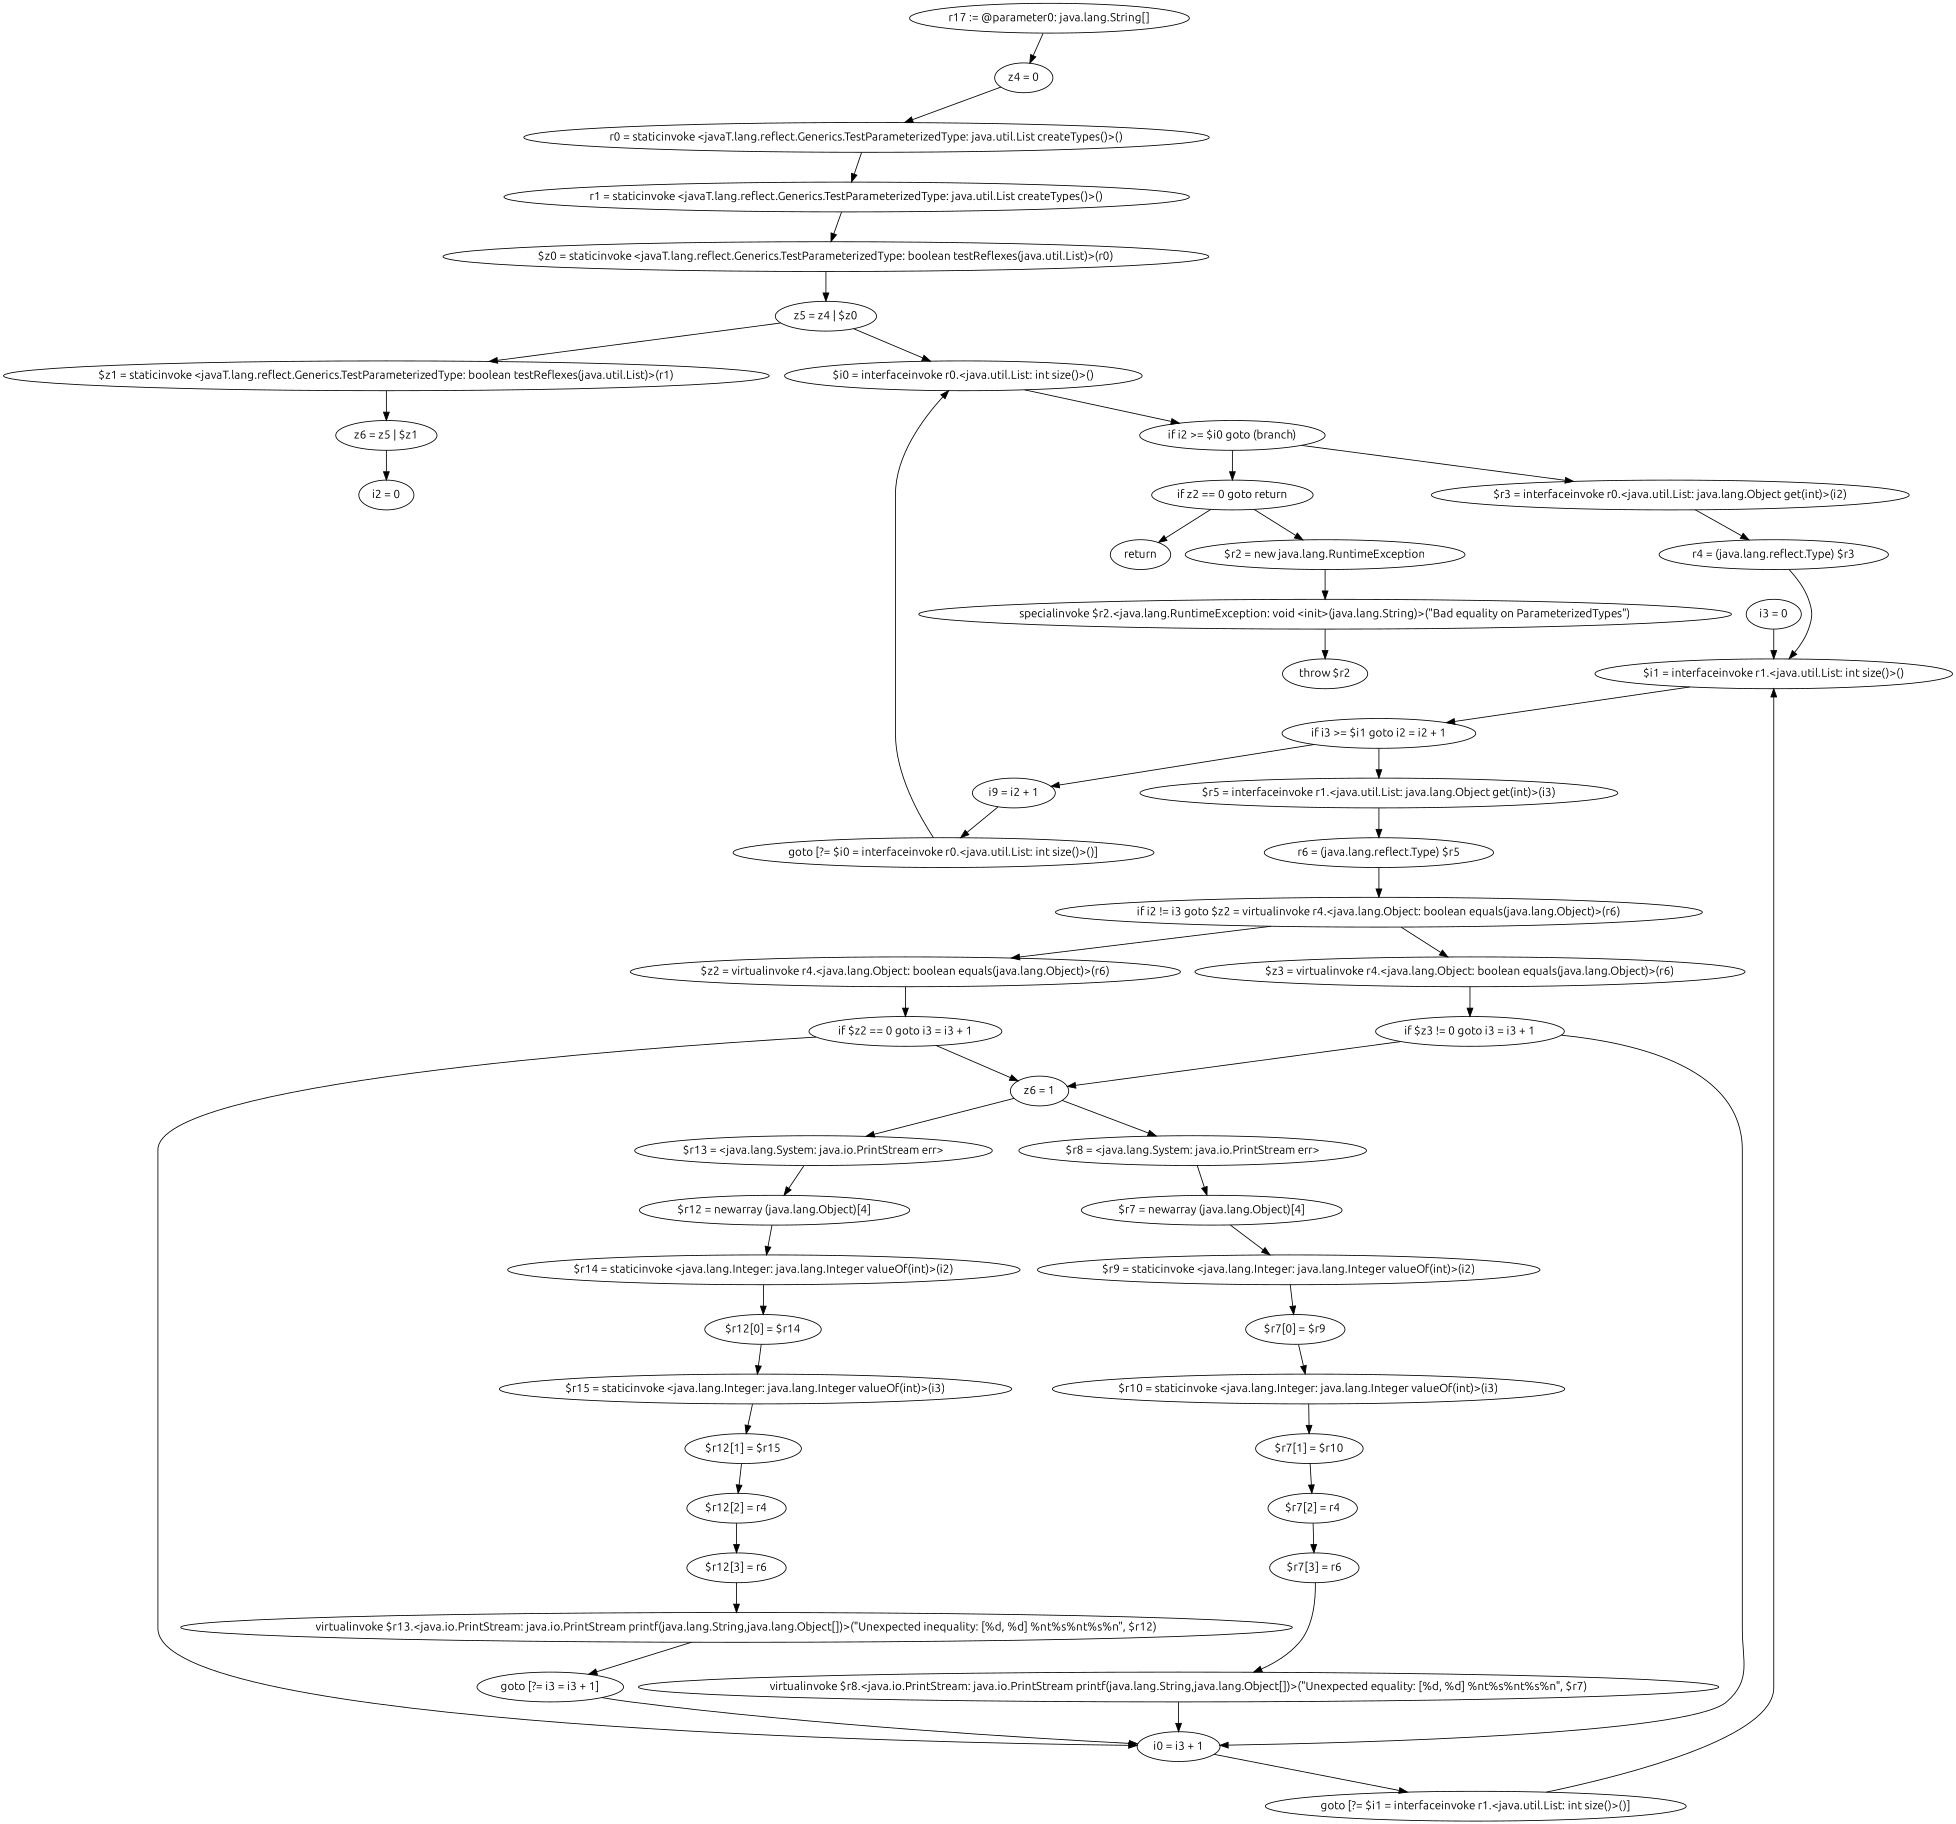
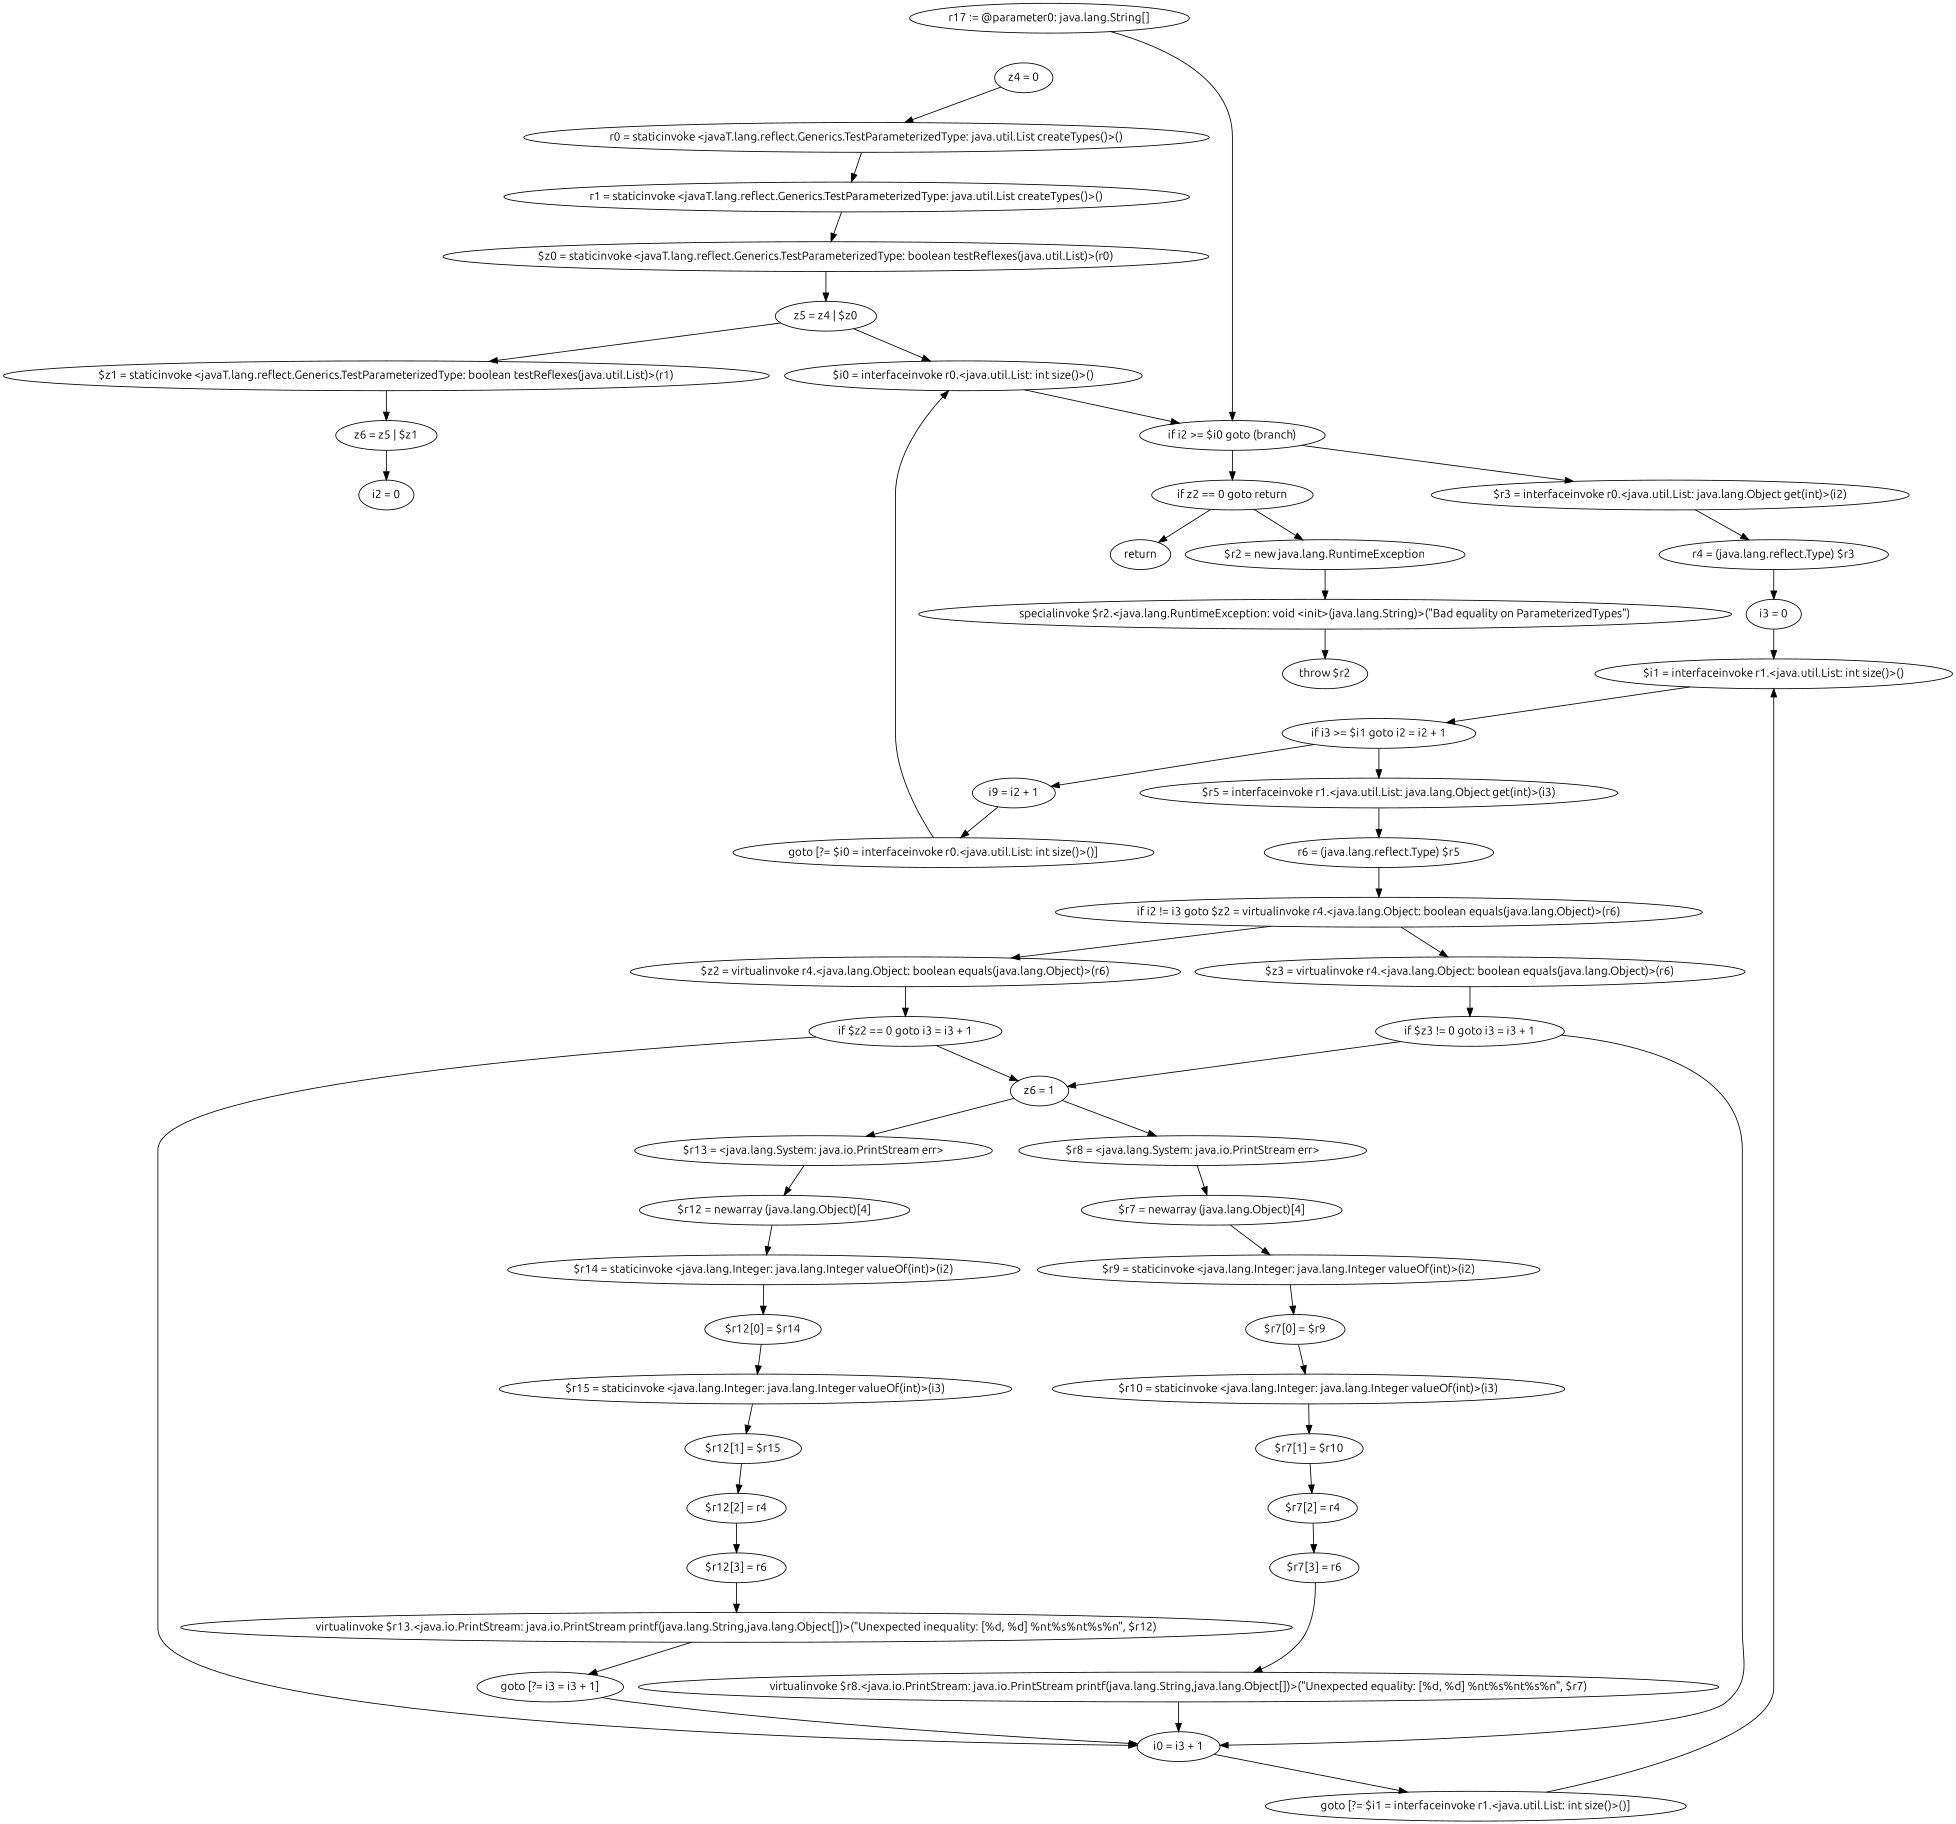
  digraph {
    fontname=Ubuntu
    node [fontname=Ubuntu]
    edge [fontname=Ubuntu]
    "r17 := @parameter0: java.lang.String[]"
    "z4 = 0"
    "r0 = staticinvoke <javaT.lang.reflect.Generics.TestParameterizedType: java.util.List createTypes()>()"
    "r1 = staticinvoke <javaT.lang.reflect.Generics.TestParameterizedType: java.util.List createTypes()>()"
    "$z0 = staticinvoke <javaT.lang.reflect.Generics.TestParameterizedType: boolean testReflexes(java.util.List)>(r0)"
    "z5 = z4 | $z0"
    "$z1 = staticinvoke <javaT.lang.reflect.Generics.TestParameterizedType: boolean testReflexes(java.util.List)>(r1)"
    "$i0 = interfaceinvoke r0.<java.util.List: int size()>()"
    "z6 = z5 | $z1"
    "i2 = 0"
    "if i2 >= $i0 goto (branch)"
    "$r3 = interfaceinvoke r0.<java.util.List: java.lang.Object get(int)>(i2)"
    n13 [label="if z2 == 0 goto return"]
    "r4 = (java.lang.reflect.Type) $r3"
    "$r2 = new java.lang.RuntimeException"
    return
    "i3 = 0"
    "$i1 = interfaceinvoke r1.<java.util.List: int size()>()"
    "if i3 >= $i1 goto i2 = i2 + 1"
    "$r5 = interfaceinvoke r1.<java.util.List: java.lang.Object get(int)>(i3)"
    n21 [label="i9 = i2 + 1"]
    "r6 = (java.lang.reflect.Type) $r5"
    "goto [?= $i0 = interfaceinvoke r0.<java.util.List: int size()>()]"
    "if i2 != i3 goto $z2 = virtualinvoke r4.<java.lang.Object: boolean equals(java.lang.Object)>(r6)"
    "$z3 = virtualinvoke r4.<java.lang.Object: boolean equals(java.lang.Object)>(r6)"
    "$z2 = virtualinvoke r4.<java.lang.Object: boolean equals(java.lang.Object)>(r6)"
    "if $z3 != 0 goto i3 = i3 + 1"
    "if $z2 == 0 goto i3 = i3 + 1"
    "z6 = 1"
    n30 [label="i0 = i3 + 1"]
    "$r13 = <java.lang.System: java.io.PrintStream err>"
    "$r8 = <java.lang.System: java.io.PrintStream err>"
    "goto [?= $i1 = interfaceinvoke r1.<java.util.List: int size()>()]"
    "$r12 = newarray (java.lang.Object)[4]"
    "$r7 = newarray (java.lang.Object)[4]"
    "$r14 = staticinvoke <java.lang.Integer: java.lang.Integer valueOf(int)>(i2)"
    "$r12[0] = $r14"
    "$r15 = staticinvoke <java.lang.Integer: java.lang.Integer valueOf(int)>(i3)"
    "$r12[1] = $r15"
    "$r12[2] = r4"
    "$r12[3] = r6"
    "virtualinvoke $r13.<java.io.PrintStream: java.io.PrintStream printf(java.lang.String,java.lang.Object[])>(\"Unexpected inequality: [%d, %d] %n\t%s%n\t%s%n\", $r12)"
    "goto [?= i3 = i3 + 1]"
    "$r9 = staticinvoke <java.lang.Integer: java.lang.Integer valueOf(int)>(i2)"
    "$r7[0] = $r9"
    "$r10 = staticinvoke <java.lang.Integer: java.lang.Integer valueOf(int)>(i3)"
    "$r7[1] = $r10"
    "$r7[2] = r4"
    "$r7[3] = r6"
    "virtualinvoke $r8.<java.io.PrintStream: java.io.PrintStream printf(java.lang.String,java.lang.Object[])>(\"Unexpected equality: [%d, %d] %n\t%s%n\t%s%n\", $r7)"
    "specialinvoke $r2.<java.lang.RuntimeException: void <init>(java.lang.String)>(\"Bad equality on ParameterizedTypes\")"
    "throw $r2"
-   "r17 := @parameter0: java.lang.String[]" -> "z4 = 0"
+   "r17 := @parameter0: java.lang.String[]" -> "if i2 >= $i0 goto (branch)"
    "z4 = 0" -> "r0 = staticinvoke <javaT.lang.reflect.Generics.TestParameterizedType: java.util.List createTypes()>()"
    "r0 = staticinvoke <javaT.lang.reflect.Generics.TestParameterizedType: java.util.List createTypes()>()" -> "r1 = staticinvoke <javaT.lang.reflect.Generics.TestParameterizedType: java.util.List createTypes()>()"
    "r1 = staticinvoke <javaT.lang.reflect.Generics.TestParameterizedType: java.util.List createTypes()>()" -> "$z0 = staticinvoke <javaT.lang.reflect.Generics.TestParameterizedType: boolean testReflexes(java.util.List)>(r0)"
    "$z0 = staticinvoke <javaT.lang.reflect.Generics.TestParameterizedType: boolean testReflexes(java.util.List)>(r0)" -> "z5 = z4 | $z0"
    "z5 = z4 | $z0" -> "$z1 = staticinvoke <javaT.lang.reflect.Generics.TestParameterizedType: boolean testReflexes(java.util.List)>(r1)"
    "z5 = z4 | $z0" -> "$i0 = interfaceinvoke r0.<java.util.List: int size()>()"
    "$z1 = staticinvoke <javaT.lang.reflect.Generics.TestParameterizedType: boolean testReflexes(java.util.List)>(r1)" -> "z6 = z5 | $z1"
    "$i0 = interfaceinvoke r0.<java.util.List: int size()>()" -> "if i2 >= $i0 goto (branch)"
    "z6 = z5 | $z1" -> "i2 = 0"
    "if i2 >= $i0 goto (branch)" -> "$r3 = interfaceinvoke r0.<java.util.List: java.lang.Object get(int)>(i2)"
    "if i2 >= $i0 goto (branch)" -> n13
    "$r3 = interfaceinvoke r0.<java.util.List: java.lang.Object get(int)>(i2)" -> "r4 = (java.lang.reflect.Type) $r3"
    n13 -> "$r2 = new java.lang.RuntimeException"
    n13 -> return
-   "r4 = (java.lang.reflect.Type) $r3" -> "$i1 = interfaceinvoke r1.<java.util.List: int size()>()"
+   "r4 = (java.lang.reflect.Type) $r3" -> "i3 = 0"
    "$r2 = new java.lang.RuntimeException" -> "specialinvoke $r2.<java.lang.RuntimeException: void <init>(java.lang.String)>(\"Bad equality on ParameterizedTypes\")"
    "i3 = 0" -> "$i1 = interfaceinvoke r1.<java.util.List: int size()>()"
    "$i1 = interfaceinvoke r1.<java.util.List: int size()>()" -> "if i3 >= $i1 goto i2 = i2 + 1"
    "if i3 >= $i1 goto i2 = i2 + 1" -> "$r5 = interfaceinvoke r1.<java.util.List: java.lang.Object get(int)>(i3)"
    "if i3 >= $i1 goto i2 = i2 + 1" -> n21
    "$r5 = interfaceinvoke r1.<java.util.List: java.lang.Object get(int)>(i3)" -> "r6 = (java.lang.reflect.Type) $r5"
    n21 -> "goto [?= $i0 = interfaceinvoke r0.<java.util.List: int size()>()]"
    "r6 = (java.lang.reflect.Type) $r5" -> "if i2 != i3 goto $z2 = virtualinvoke r4.<java.lang.Object: boolean equals(java.lang.Object)>(r6)"
    "goto [?= $i0 = interfaceinvoke r0.<java.util.List: int size()>()]" -> "$i0 = interfaceinvoke r0.<java.util.List: int size()>()"
    "if i2 != i3 goto $z2 = virtualinvoke r4.<java.lang.Object: boolean equals(java.lang.Object)>(r6)" -> "$z3 = virtualinvoke r4.<java.lang.Object: boolean equals(java.lang.Object)>(r6)"
    "if i2 != i3 goto $z2 = virtualinvoke r4.<java.lang.Object: boolean equals(java.lang.Object)>(r6)" -> "$z2 = virtualinvoke r4.<java.lang.Object: boolean equals(java.lang.Object)>(r6)"
    "$z3 = virtualinvoke r4.<java.lang.Object: boolean equals(java.lang.Object)>(r6)" -> "if $z3 != 0 goto i3 = i3 + 1"
    "$z2 = virtualinvoke r4.<java.lang.Object: boolean equals(java.lang.Object)>(r6)" -> "if $z2 == 0 goto i3 = i3 + 1"
    "if $z3 != 0 goto i3 = i3 + 1" -> "z6 = 1"
    "if $z3 != 0 goto i3 = i3 + 1" -> n30
    "if $z2 == 0 goto i3 = i3 + 1" -> "z6 = 1"
    "if $z2 == 0 goto i3 = i3 + 1" -> n30
    "z6 = 1" -> "$r13 = <java.lang.System: java.io.PrintStream err>"
    "z6 = 1" -> "$r8 = <java.lang.System: java.io.PrintStream err>"
    n30 -> "goto [?= $i1 = interfaceinvoke r1.<java.util.List: int size()>()]"
    "$r13 = <java.lang.System: java.io.PrintStream err>" -> "$r12 = newarray (java.lang.Object)[4]"
    "$r8 = <java.lang.System: java.io.PrintStream err>" -> "$r7 = newarray (java.lang.Object)[4]"
    "goto [?= $i1 = interfaceinvoke r1.<java.util.List: int size()>()]" -> "$i1 = interfaceinvoke r1.<java.util.List: int size()>()"
    "$r12 = newarray (java.lang.Object)[4]" -> "$r14 = staticinvoke <java.lang.Integer: java.lang.Integer valueOf(int)>(i2)"
    "$r7 = newarray (java.lang.Object)[4]" -> "$r9 = staticinvoke <java.lang.Integer: java.lang.Integer valueOf(int)>(i2)"
    "$r14 = staticinvoke <java.lang.Integer: java.lang.Integer valueOf(int)>(i2)" -> "$r12[0] = $r14"
    "$r12[0] = $r14" -> "$r15 = staticinvoke <java.lang.Integer: java.lang.Integer valueOf(int)>(i3)"
    "$r15 = staticinvoke <java.lang.Integer: java.lang.Integer valueOf(int)>(i3)" -> "$r12[1] = $r15"
    "$r12[1] = $r15" -> "$r12[2] = r4"
    "$r12[2] = r4" -> "$r12[3] = r6"
    "$r12[3] = r6" -> "virtualinvoke $r13.<java.io.PrintStream: java.io.PrintStream printf(java.lang.String,java.lang.Object[])>(\"Unexpected inequality: [%d, %d] %n\t%s%n\t%s%n\", $r12)"
    "virtualinvoke $r13.<java.io.PrintStream: java.io.PrintStream printf(java.lang.String,java.lang.Object[])>(\"Unexpected inequality: [%d, %d] %n\t%s%n\t%s%n\", $r12)" -> "goto [?= i3 = i3 + 1]"
    "goto [?= i3 = i3 + 1]" -> n30
    "$r9 = staticinvoke <java.lang.Integer: java.lang.Integer valueOf(int)>(i2)" -> "$r7[0] = $r9"
    "$r7[0] = $r9" -> "$r10 = staticinvoke <java.lang.Integer: java.lang.Integer valueOf(int)>(i3)"
    "$r10 = staticinvoke <java.lang.Integer: java.lang.Integer valueOf(int)>(i3)" -> "$r7[1] = $r10"
    "$r7[1] = $r10" -> "$r7[2] = r4"
    "$r7[2] = r4" -> "$r7[3] = r6"
    "$r7[3] = r6" -> "virtualinvoke $r8.<java.io.PrintStream: java.io.PrintStream printf(java.lang.String,java.lang.Object[])>(\"Unexpected equality: [%d, %d] %n\t%s%n\t%s%n\", $r7)"
    "virtualinvoke $r8.<java.io.PrintStream: java.io.PrintStream printf(java.lang.String,java.lang.Object[])>(\"Unexpected equality: [%d, %d] %n\t%s%n\t%s%n\", $r7)" -> n30
    "specialinvoke $r2.<java.lang.RuntimeException: void <init>(java.lang.String)>(\"Bad equality on ParameterizedTypes\")" -> "throw $r2"
  }
